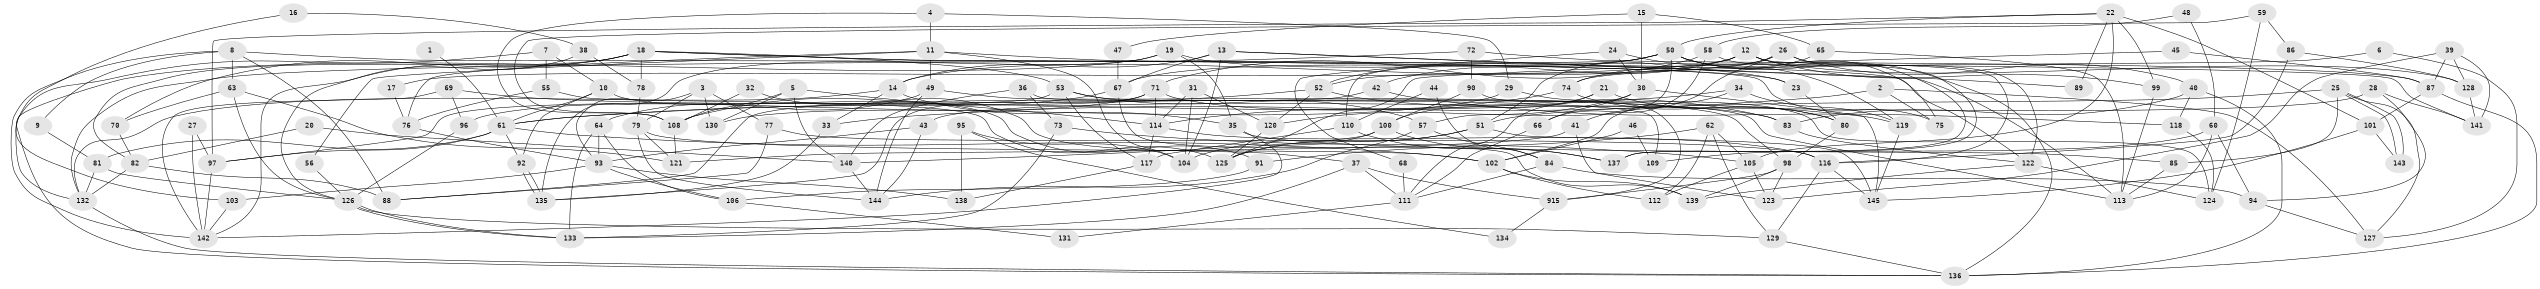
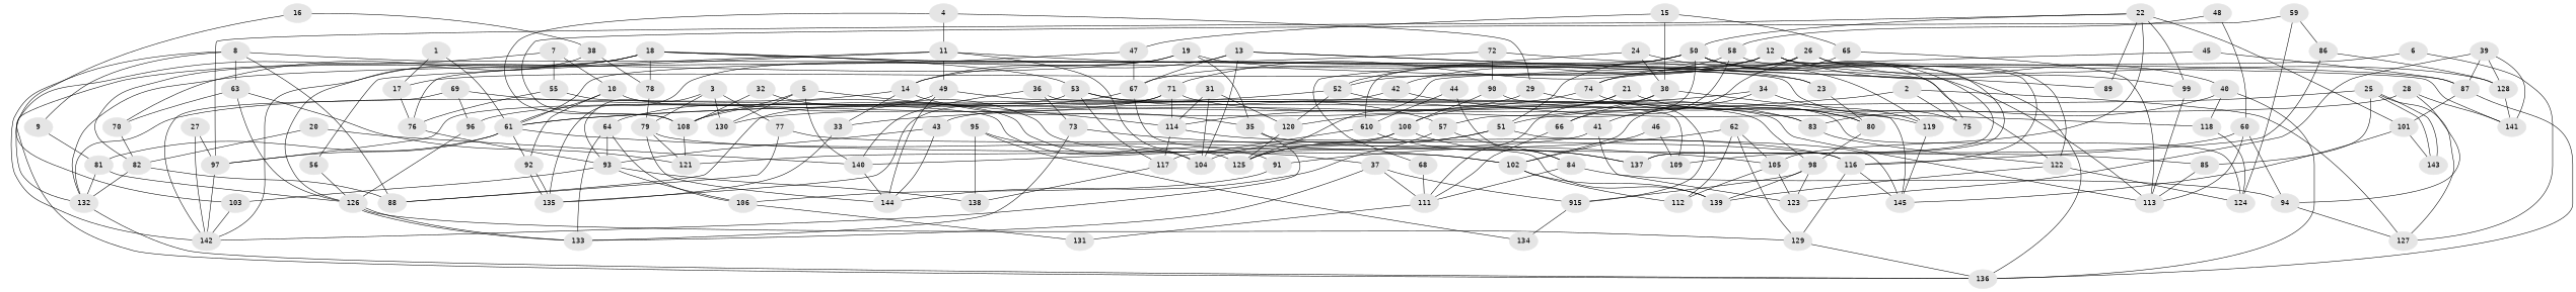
  graph {
    fontname="DejaVu Sans Mono"
    node [color=gray90 fontname="DejaVu Sans Mono" style=filled]
    edge [fontname="DejaVu Sans Mono"]
    1
    17
    61
    76
    81
    92
    97
    102
    2
    33
    75
    127
    135
    3
    77
    79
    93
    130
    88
    116
    121
    144
    103
    106
    138
    4
    11
    29
    108
    23
    49
    56
    104
    124
    5
    114
    140
    117
    6
    74
    80
    7
    10
    55
    132
    91
    125
    136
    8
    9
    63
    141
    142
    70
    126
    64
    98
    12
    14
    42
    99
    128
    35
    118
    113
    145
    129
    13
    67
    89
    139
    85
    15
    30
    47
    65
    66
    120
    16
    38
    78
    18
    53
    82
    122
    57
    19
    20
    21
    100
    111
    137
    131
    22
    50
    101
    105
    52
-   110
+   110 [label=610]
    143
    123
    112
    24
    68
    119
    25
    51
    26
    40
    41
    83
    27
    28
    43
    94
    31
    32
    37
    n119 [label=915]
    133
    34
    36
    73
    109
    134
    39
    87
    44
    84
    45
    46
    48
    58
    60
    71
    59
    86
    96
    62
    69
    72
    90
    95
+   1 -- 17
    1 -- 61
    17 -- 76
    61 -- 81
    61 -- 92
    61 -- 97
    61 -- 102
    76 -- 93
    81 -- 132
    81 -- 126
    92 -- 135
    92 -- 135
    97 -- 142
    102 -- 139
    102 -- 112
    2 -- 33
    2 -- 75
    2 -- 127
    33 -- 135
    3 -- 77
    3 -- 79
    3 -- 93
    3 -- 130
    77 -- 88
    77 -- 116
    79 -- 102
    79 -- 121
    79 -- 144
    93 -- 103
    93 -- 106
    93 -- 138
    116 -- 145
    116 -- 129
    103 -- 142
    106 -- 131
    4 -- 11
    4 -- 29
    4 -- 108
    11 -- 76
    11 -- 23
    11 -- 49
    11 -- 56
    11 -- 104
    29 -- 130
    29 -- 124
    108 -- 121
    23 -- 80
    49 -- 144
    49 -- 64
    49 -- 98
    56 -- 126
    5 -- 130
    5 -- 108
    5 -- 114
    5 -- 140
    114 -- 116
    114 -- 117
    140 -- 144
    117 -- 138
    6 -- 127
    6 -- 74
    74 -- 114
    74 -- 80
    80 -- 98
    7 -- 10
    7 -- 55
    7 -- 132
    10 -- 61
    10 -- 92
    10 -- 91
    55 -- 76
    55 -- 125
    132 -- 136
    91 -- 106
    8 -- 88
    8 -- 9
    8 -- 63
    8 -- 141
    8 -- 142
    9 -- 81
    63 -- 121
    63 -- 70
    63 -- 126
    70 -- 82
    126 -- 129
    126 -- 133
    126 -- 133
    64 -- 93
    64 -- 106
    64 -- 133
    98 -- 139
    98 -- 123
    98 -- n119
    12 -- 17
    12 -- 116
    12 -- 14
    12 -- 42
    12 -- 99
    12 -- 128
    14 -- 33
    14 -- 132
    14 -- 35
    42 -- 88
    42 -- 118
    99 -- 113
    128 -- 141
    35 -- 142
    35 -- 85
    118 -- 124
    129 -- 136
    13 -- 104
    13 -- 14
    13 -- 113
    13 -- 67
    13 -- 89
    67 -- 108
    67 -- 139
    85 -- 113
    15 -- 30
    15 -- 47
    15 -- 65
    30 -- 145
    30 -- 66
    30 -- 120
+   47 -- 61
    47 -- 67
    65 -- 74
    65 -- 113
    66 -- 111
    120 -- 125
    16 -- 103
    16 -- 38
    38 -- 126
    38 -- 78
    78 -- 79
    18 -- 75
    18 -- 142
    18 -- 70
    18 -- 78
    18 -- 53
    18 -- 82
    18 -- 122
    53 -- 97
    53 -- 117
    53 -- 113
    53 -- 57
    82 -- 88
    82 -- 132
    122 -- 124
    122 -- 139
    57 -- 144
    57 -- 84
    19 -- 135
    19 -- 23
    19 -- 136
    19 -- 35
    20 -- 140
    20 -- 82
    21 -- 80
    21 -- 100
    21 -- 111
    100 -- 140
    100 -- 125
    100 -- 137
    111 -- 131
    22 -- 97
    22 -- 99
    22 -- 89
    22 -- 50
    22 -- 101
    22 -- 105
    50 -- 75
    50 -- 136
    50 -- 67
    50 -- 57
    50 -- 137
    50 -- 52
    50 -- 110
    101 -- 145
    101 -- 143
    105 -- 123
    105 -- 112
    52 -- 61
    52 -- 120
    52 -- 83
    110 -- 117
    110 -- 137
    24 -- 30
    24 -- 68
    24 -- 119
    68 -- 111
    119 -- 145
    25 -- 127
    25 -- 85
    25 -- 143
    25 -- 143
    25 -- 51
    51 -- 104
    51 -- 125
    51 -- 145
    26 -- 122
    26 -- 52
    26 -- 51
    26 -- 40
    26 -- 41
    40 -- 136
    40 -- 118
    40 -- 83
    41 -- 121
    41 -- 123
    83 -- 122
    27 -- 97
    27 -- 142
    28 -- 141
    28 -- 43
    28 -- 94
    43 -- 93
    43 -- 144
    94 -- 127
    31 -- 104
    31 -- 114
    31 -- 120
    32 -- 108
    32 -- 37
    37 -- 111
    37 -- n119
    37 -- 133
    n119 -- 134
    34 -- 61
    34 -- 102
    34 -- 119
    36 -- 140
    36 -- 73
    36 -- 109
    73 -- 105
    73 -- 133
    39 -- 141
    39 -- 128
    39 -- 123
    39 -- 87
    87 -- 136
    87 -- 101
    44 -- 110
    44 -- 84
    84 -- 111
    84 -- 94
    45 -- 125
    45 -- 87
    46 -- 102
    46 -- 109
    48 -- 58
    48 -- 60
    58 -- 66
    58 -- 137
    58 -- 71
    60 -- 113
    60 -- 94
    60 -- 109
    71 -- 135
    71 -- 114
    71 -- 83
    71 -- 96
    59 -- 108
    59 -- 124
    59 -- 86
    86 -- 116
    86 -- 128
    96 -- 126
    62 -- 91
    62 -- 129
    62 -- 105
    62 -- 112
    69 -- 142
    69 -- 119
    69 -- 96
    72 -- 132
    72 -- 87
    72 -- 90
    90 -- 100
    90 -- n119
    95 -- 138
    95 -- 104
    95 -- 134
  }
